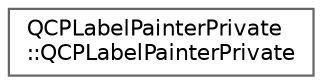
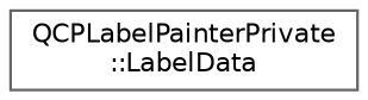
  digraph {
    rankdir=TB
-   n1 [color=grey40 fillcolor=white fontname=Helvetica fontsize=10 height=0.2 label="QCPLabelPainterPrivate\l::QCPLabelPainterPrivate" shape=box style=filled width=0.4]
+   n1 [color=grey40 fillcolor=white fontname=Helvetica fontsize=10 height=0.2 label="QCPLabelPainterPrivate\l::LabelData" shape=box style=filled width=0.4]
  }
